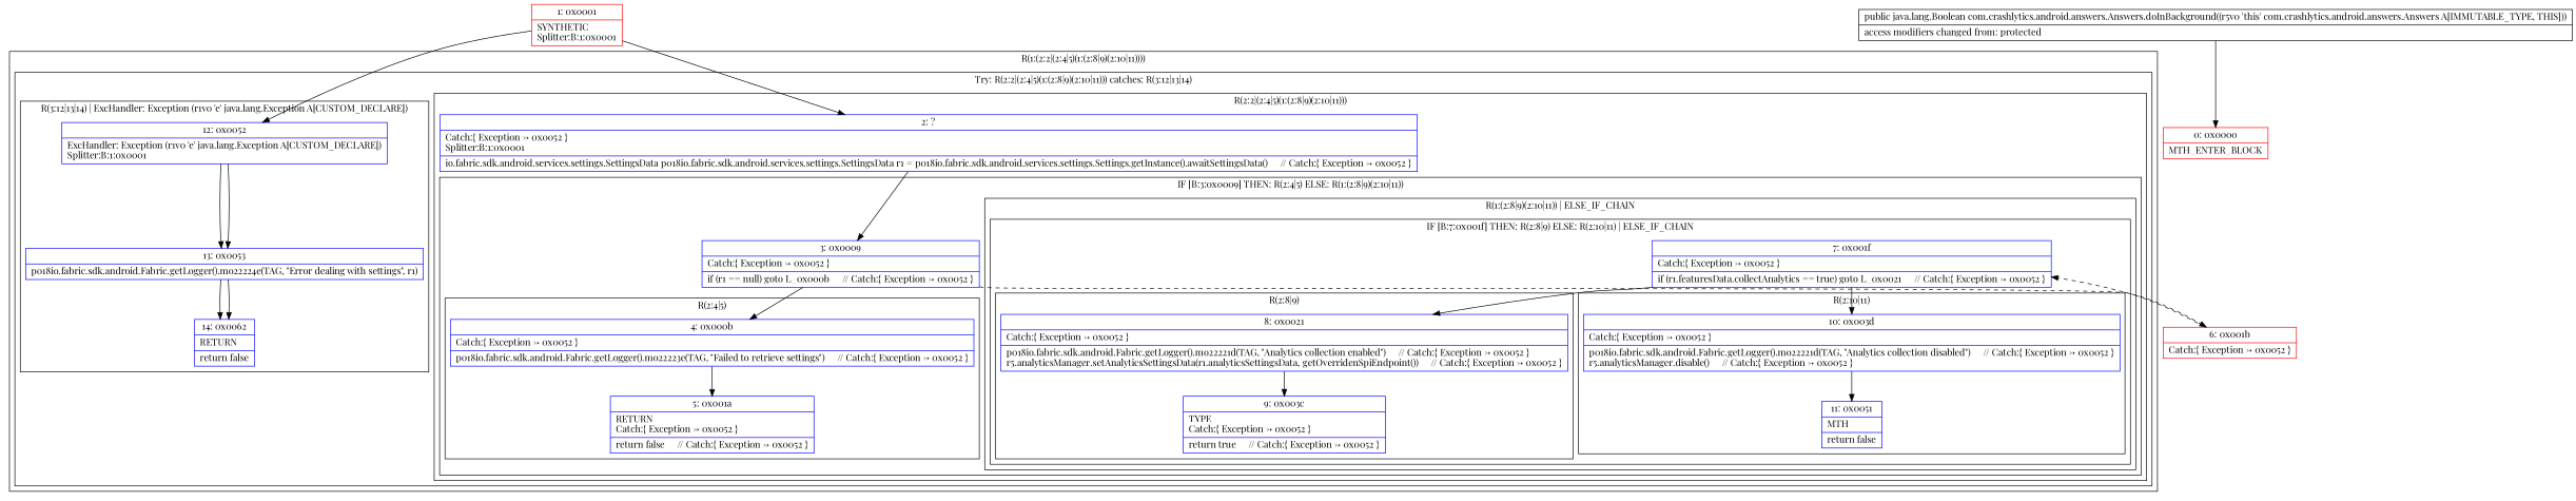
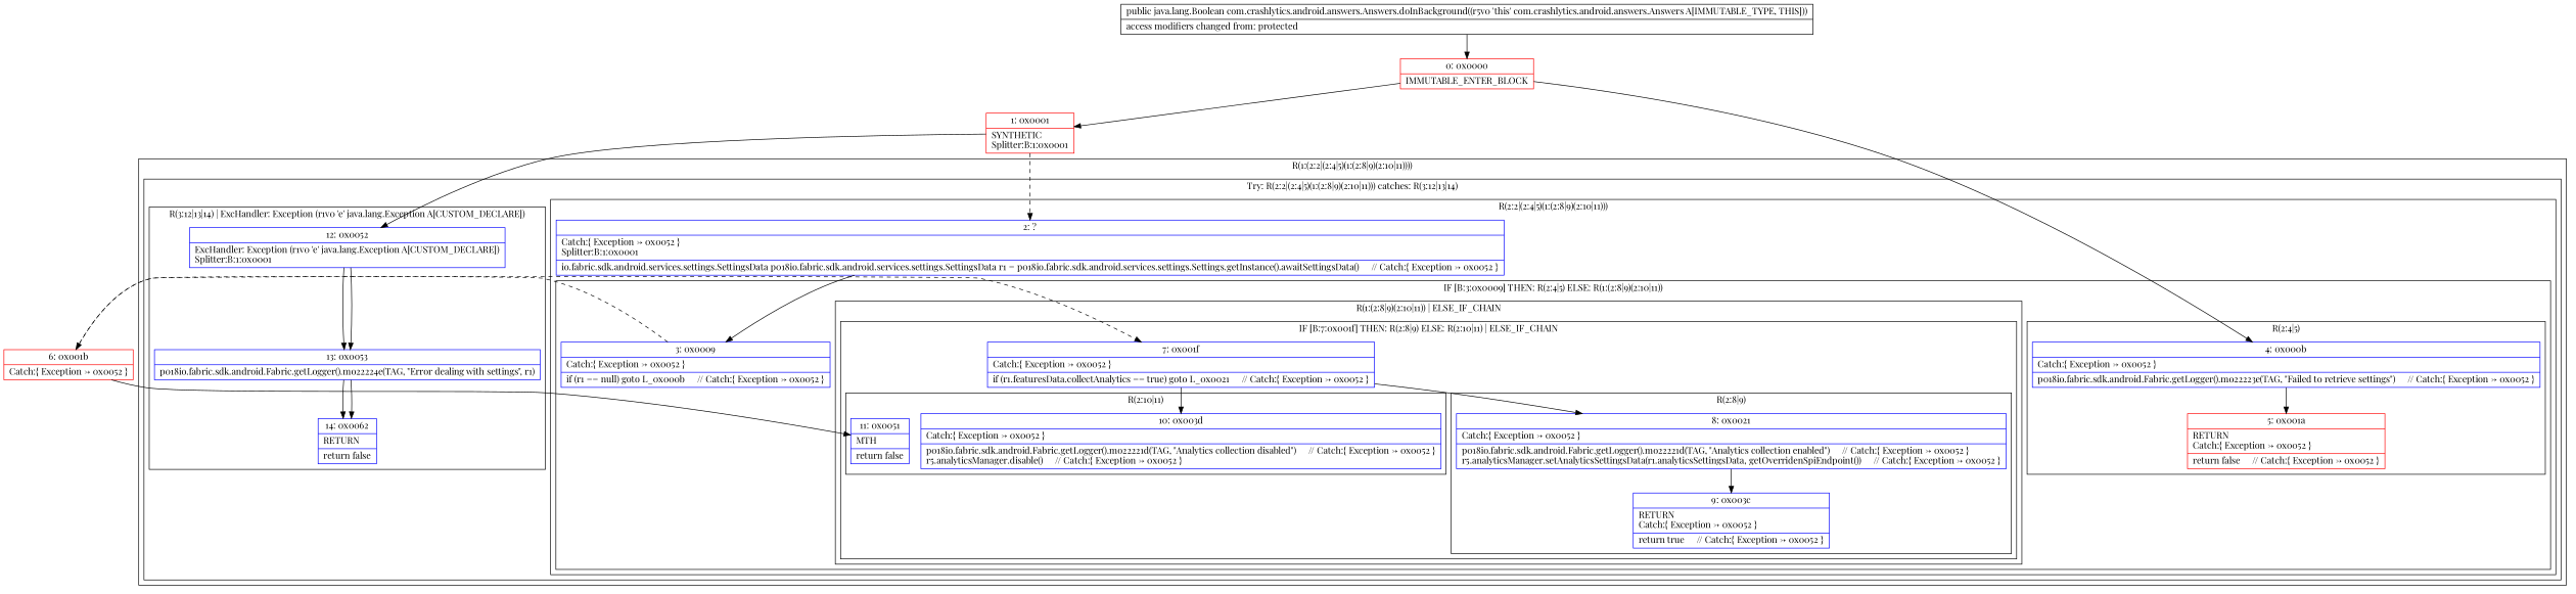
  digraph {
    fontname="Playfair Display"
    node [color=blue fontname="Playfair Display" shape=record]
    edge [fontname="Playfair Display"]
    n1 [label="{4\:\ 0x000b|Catch:\{ Exception \-\> 0x0052 \}\l|p018io.fabric.sdk.android.Fabric.getLogger().mo22223e(TAG, \"Failed to retrieve settings\")     \/\/ Catch:\{ Exception \-\> 0x0052 \}\l}"]
-   n2 [label="{5\:\ 0x001a|RETURN\lCatch:\{ Exception \-\> 0x0052 \}\l|return false     \/\/ Catch:\{ Exception \-\> 0x0052 \}\l}"]
+   n2 [color=red label="{5\:\ 0x001a|RETURN\lCatch:\{ Exception \-\> 0x0052 \}\l|return false     \/\/ Catch:\{ Exception \-\> 0x0052 \}\l}"]
    n3 [label="{8\:\ 0x0021|Catch:\{ Exception \-\> 0x0052 \}\l|p018io.fabric.sdk.android.Fabric.getLogger().mo22221d(TAG, \"Analytics collection enabled\")     \/\/ Catch:\{ Exception \-\> 0x0052 \}\lr5.analyticsManager.setAnalyticsSettingsData(r1.analyticsSettingsData, getOverridenSpiEndpoint())     \/\/ Catch:\{ Exception \-\> 0x0052 \}\l}"]
-   n4 [label="{9\:\ 0x003c|TYPE\lCatch:\{ Exception \-\> 0x0052 \}\l|return true     \/\/ Catch:\{ Exception \-\> 0x0052 \}\l}"]
+   n4 [label="{9\:\ 0x003c|RETURN\lCatch:\{ Exception \-\> 0x0052 \}\l|return true     \/\/ Catch:\{ Exception \-\> 0x0052 \}\l}"]
    n5 [label="{10\:\ 0x003d|Catch:\{ Exception \-\> 0x0052 \}\l|p018io.fabric.sdk.android.Fabric.getLogger().mo22221d(TAG, \"Analytics collection disabled\")     \/\/ Catch:\{ Exception \-\> 0x0052 \}\lr5.analyticsManager.disable()     \/\/ Catch:\{ Exception \-\> 0x0052 \}\l}"]
    n6 [label="{11\:\ 0x0051|MTH\l|return false\l}"]
    n7 [label="{7\:\ 0x001f|Catch:\{ Exception \-\> 0x0052 \}\l|if (r1.featuresData.collectAnalytics == true) goto L_0x0021     \/\/ Catch:\{ Exception \-\> 0x0052 \}\l}"]
    n8 [label="{3\:\ 0x0009|Catch:\{ Exception \-\> 0x0052 \}\l|if (r1 == null) goto L_0x000b     \/\/ Catch:\{ Exception \-\> 0x0052 \}\l}"]
    n9 [label="{2\:\ ?|Catch:\{ Exception \-\> 0x0052 \}\lSplitter:B:1:0x0001\l|io.fabric.sdk.android.services.settings.SettingsData p018io.fabric.sdk.android.services.settings.SettingsData r1 = p018io.fabric.sdk.android.services.settings.Settings.getInstance().awaitSettingsData()     \/\/ Catch:\{ Exception \-\> 0x0052 \}\l}"]
    n10 [label="{12\:\ 0x0052|ExcHandler: Exception (r1v0 'e' java.lang.Exception A[CUSTOM_DECLARE])\lSplitter:B:1:0x0001\l}"]
    n11 [label="{13\:\ 0x0053|p018io.fabric.sdk.android.Fabric.getLogger().mo22224e(TAG, \"Error dealing with settings\", r1)\l}"]
    n12 [label="{14\:\ 0x0062|RETURN\l|return false\l}"]
    n13 [color=red label="{6\:\ 0x001b|Catch:\{ Exception \-\> 0x0052 \}\l}"]
-   n14 [color=red label="{0\:\ 0x0000|MTH_ENTER_BLOCK\l}"]
+   n14 [color=red label="{0\:\ 0x0000|IMMUTABLE_ENTER_BLOCK\l}"]
    n15 [color=red label="{1\:\ 0x0001|SYNTHETIC\lSplitter:B:1:0x0001\l}"]
    n16 [label="{public java.lang.Boolean com.crashlytics.android.answers.Answers.doInBackground((r5v0 'this' com.crashlytics.android.answers.Answers A[IMMUTABLE_TYPE, THIS]))  | access modifiers changed from: protected\l}" color=""]
    subgraph cluster_1 {
      label="R(1:(2:2|(2:4|5)(1:(2:8|9)(2:10|11))))"
      subgraph cluster_2 {
        label="Try: R(2:2|(2:4|5)(1:(2:8|9)(2:10|11))) catches: R(3:12|13|14)"
        subgraph cluster_3 {
          label="R(2:2|(2:4|5)(1:(2:8|9)(2:10|11)))"
          n9
          subgraph cluster_4 {
            label="IF [B:3:0x0009] THEN: R(2:4|5) ELSE: R(1:(2:8|9)(2:10|11))"
            n8
            subgraph cluster_5 {
              label="R(2:4|5)"
              n1
              n2
            }
            subgraph cluster_6 {
              label="R(1:(2:8|9)(2:10|11)) | ELSE_IF_CHAIN\l"
              subgraph cluster_7 {
                label="IF [B:7:0x001f] THEN: R(2:8|9) ELSE: R(2:10|11) | ELSE_IF_CHAIN\l"
                n7
                subgraph cluster_8 {
                  label="R(2:8|9)"
                  n3
                  n4
                }
                subgraph cluster_9 {
                  label="R(2:10|11)"
                  n5
                  n6
                }
              }
            }
          }
        }
        subgraph cluster_10 {
          label="R(3:12|13|14) | ExcHandler: Exception (r1v0 'e' java.lang.Exception A[CUSTOM_DECLARE])\l"
          n10
          n11
          n12
        }
      }
    }
    subgraph cluster_11 {
      label="R(3:12|13|14) | ExcHandler: Exception (r1v0 'e' java.lang.Exception A[CUSTOM_DECLARE])\l"
    }
    n1 -> n2
    n3 -> n4
-   n5 -> n6
+   n13 -> n6
    n7 -> n3
    n7 -> n5 [style=solid]
-   n8 -> n1
+   n14 -> n1
    n8 -> n13 [style=dashed]
    n9 -> n8
    n10 -> n11
    n10 -> n11
    n11 -> n12
    n11 -> n12
    n13 -> n7 [style=dashed]
-   n15 -> n9
+   n14 -> n15
+   n15 -> n9 [style=dashed]
    n15 -> n10
    n16 -> n14
  }
